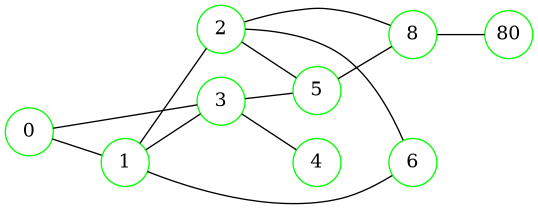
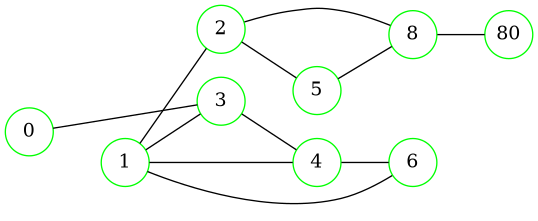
  graph {
    rankdir=LR
    node [color=green fillcolor=white fixedsize=true shape=circle style=filled]
    0
    1
    3
    2
    6
    5
    4
    8
    n9 [label=80]
-   0 -- 1
+   4 -- 1
    0 -- 3
    1 -- 3
    1 -- 2
    1 -- 6
-   3 -- 5
    3 -- 4
-   2 -- 6
+   4 -- 6
    2 -- 5
    2 -- 8
    5 -- 8
    8 -- n9
  }
